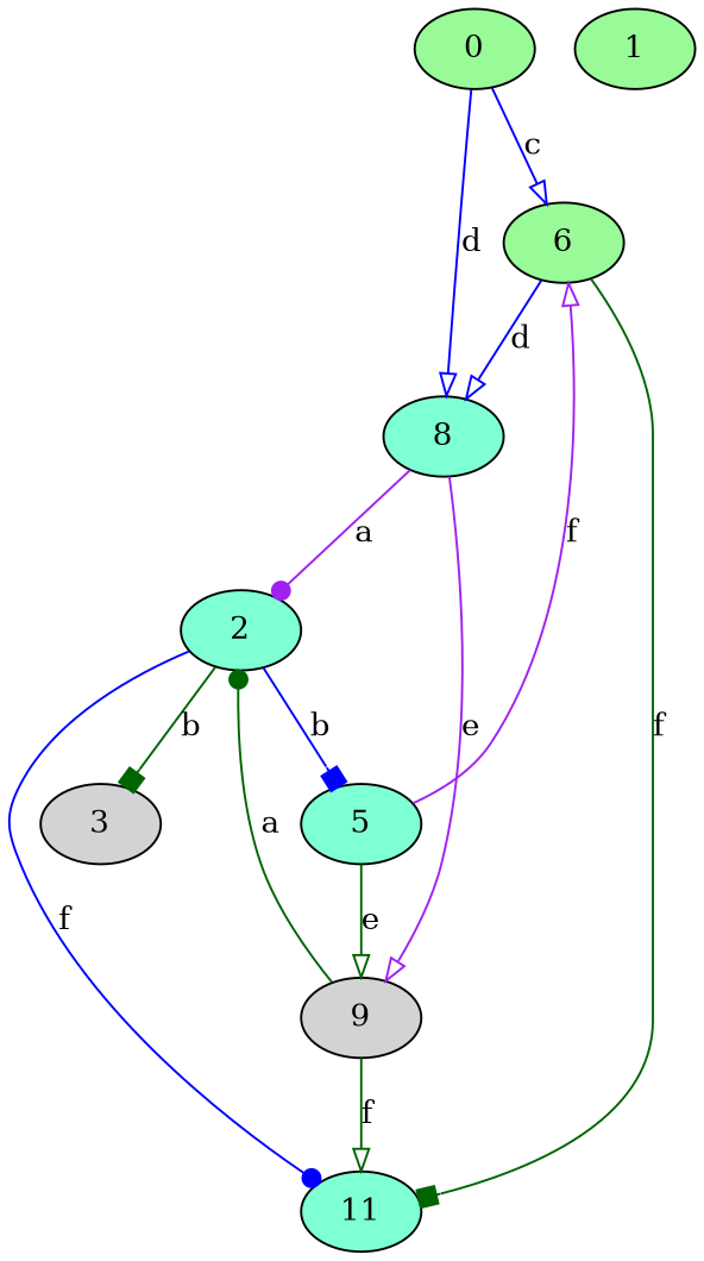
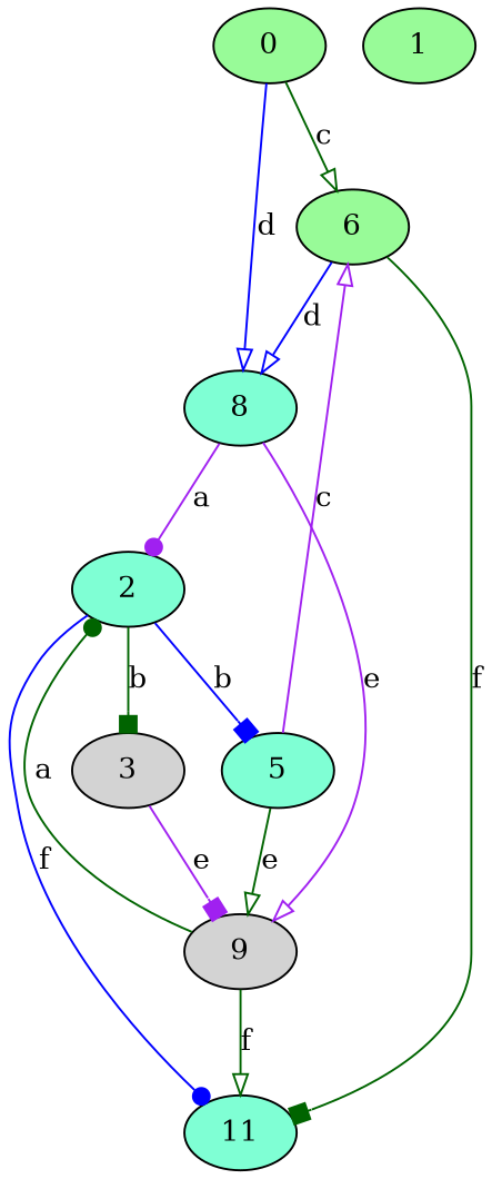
  strict digraph {
    node [fillcolor=aquamarine style=filled]
    edge [arrowhead=onormal color=blue]
    0 [fillcolor=palegreen]
    6 [fillcolor=palegreen]
    8
    11
    2
    9 [fillcolor=lightgrey]
    1 [fillcolor=palegreen]
    3 [fillcolor=lightgrey]
    n9 [label=5]
-   0 -> 6 [label=c]
+   0 -> 6 [color=darkgreen label=c]
    0 -> 8 [label=d]
    6 -> 8 [label=d]
    6 -> 11 [arrowhead=box color=darkgreen label=f]
    8 -> 2 [arrowhead=dot color=purple label=a]
    8 -> 9 [color=purple label=e]
    2 -> 11 [arrowhead=dot label=f]
    2 -> 3 [arrowhead=box color=darkgreen label=b]
    2 -> n9 [arrowhead=box label=b]
    9 -> 11 [color=darkgreen label=f]
    9 -> 2 [arrowhead=dot color=darkgreen label=a]
-   n9 -> 6 [color=purple label=f]
+   3 -> 9 [arrowhead=box color=purple label=e]
+   n9 -> 6 [color=purple label=c]
    n9 -> 9 [color=darkgreen label=e]
  }
